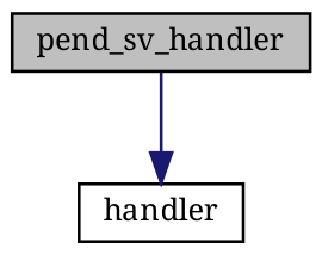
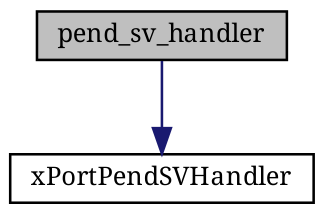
  digraph {
    rankdir=TB
    fontname="Noto Serif"
    node [color=black fontname="Noto Serif" fontsize=10 shape=record style=filled]
    n1 [fillcolor=grey75 fontcolor=black height=0.2 label=pend_sv_handler width=0.4]
-   n2 [fillcolor=white height=0.2 label=handler width=0.4]
+   n2 [fillcolor=white height=0.2 label=xPortPendSVHandler width=0.4]
    n1 -> n2 [color=midnightblue fontname="Noto Serif" fontsize=10 labelfontname=Helvetica labelfontsize=10 style=solid]
  }
